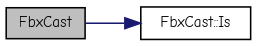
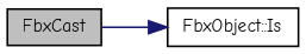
  digraph {
    rankdir=LR
    fontname="Comic Neue"
    node [color=black fontname="Comic Neue" fontsize=10 shape=record style=filled]
    n1 [fillcolor=grey75 fontcolor=black height=0.2 label=FbxCast width=0.4]
-   n2 [fillcolor=white height=0.2 label="FbxCast::Is" width=0.4]
+   n2 [fillcolor=white height=0.2 label="FbxObject::Is" width=0.4]
    n1 -> n2 [color=midnightblue fontname="Comic Neue" fontsize=10 labelfontname=Helvetica labelfontsize=10 style=solid]
  }
